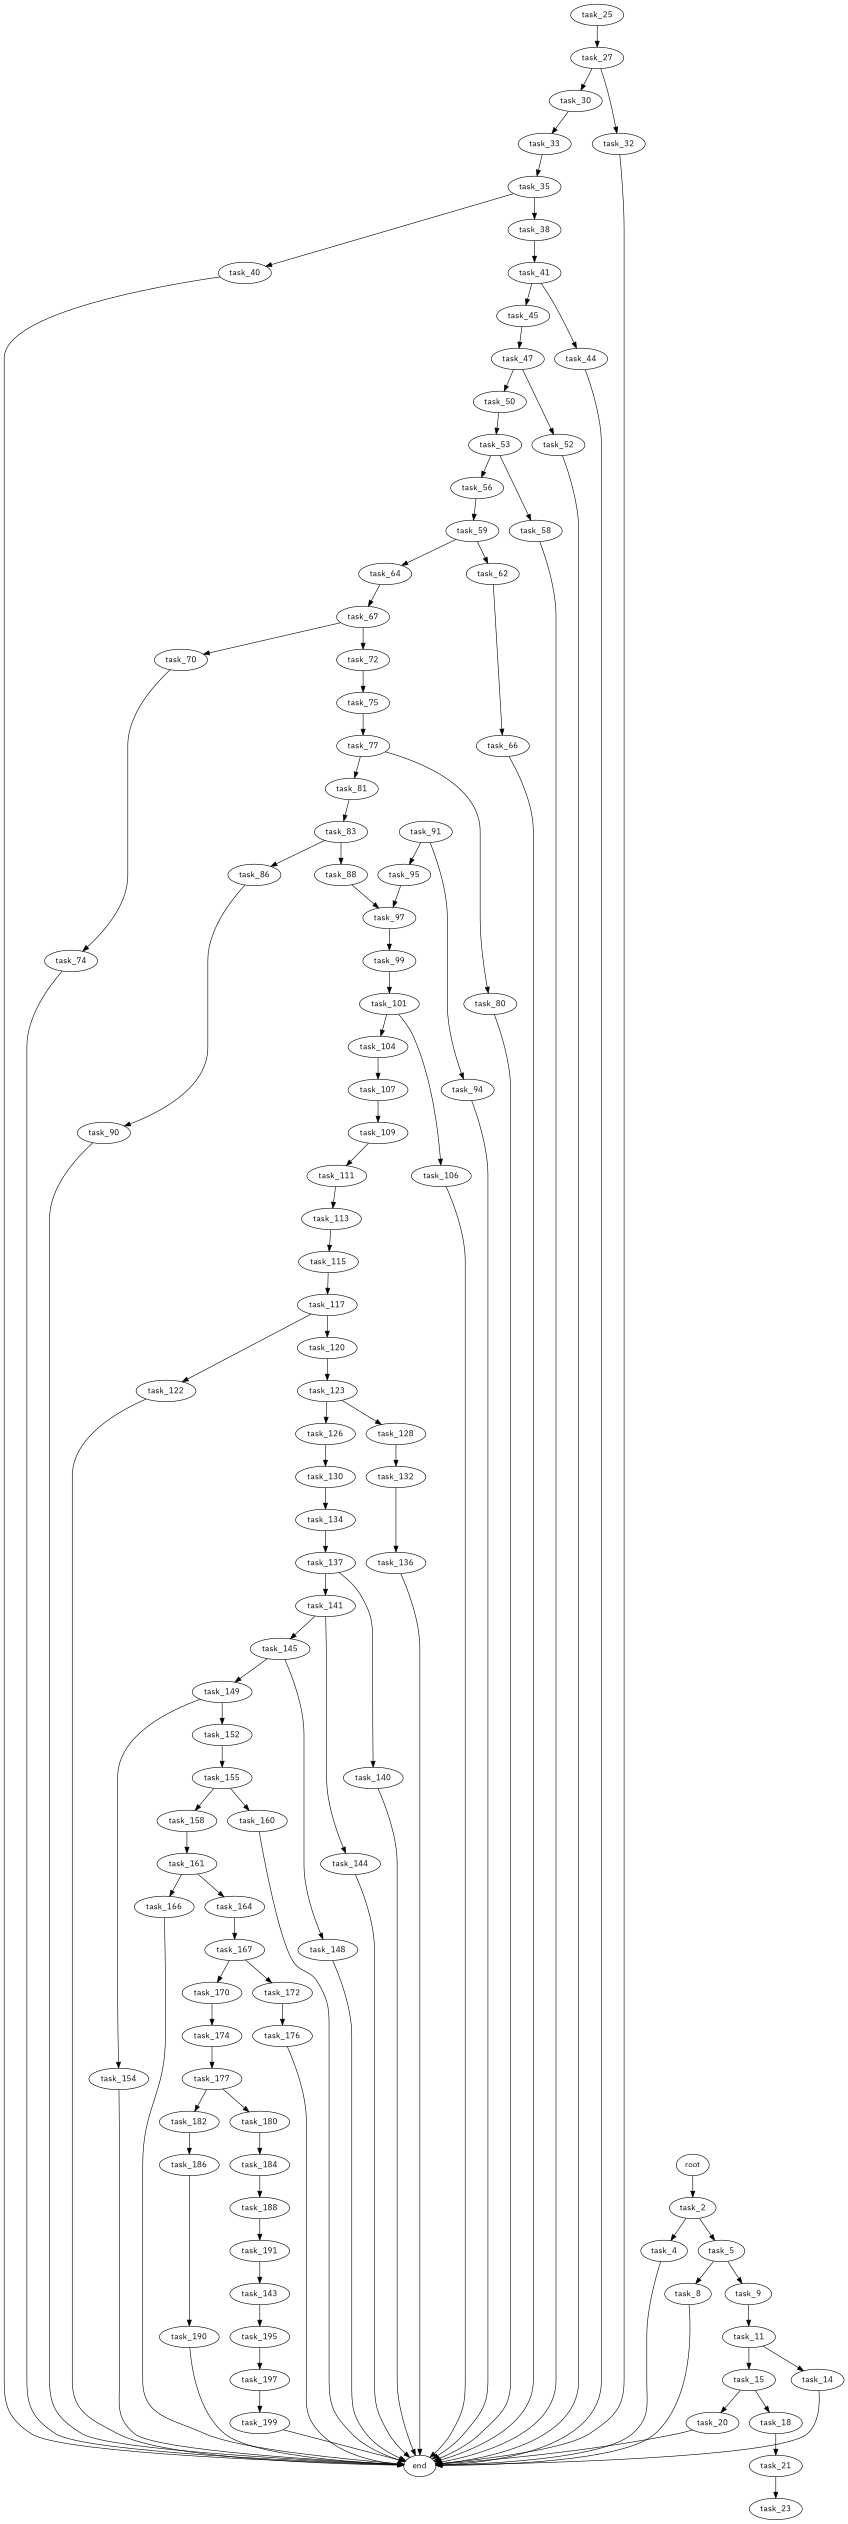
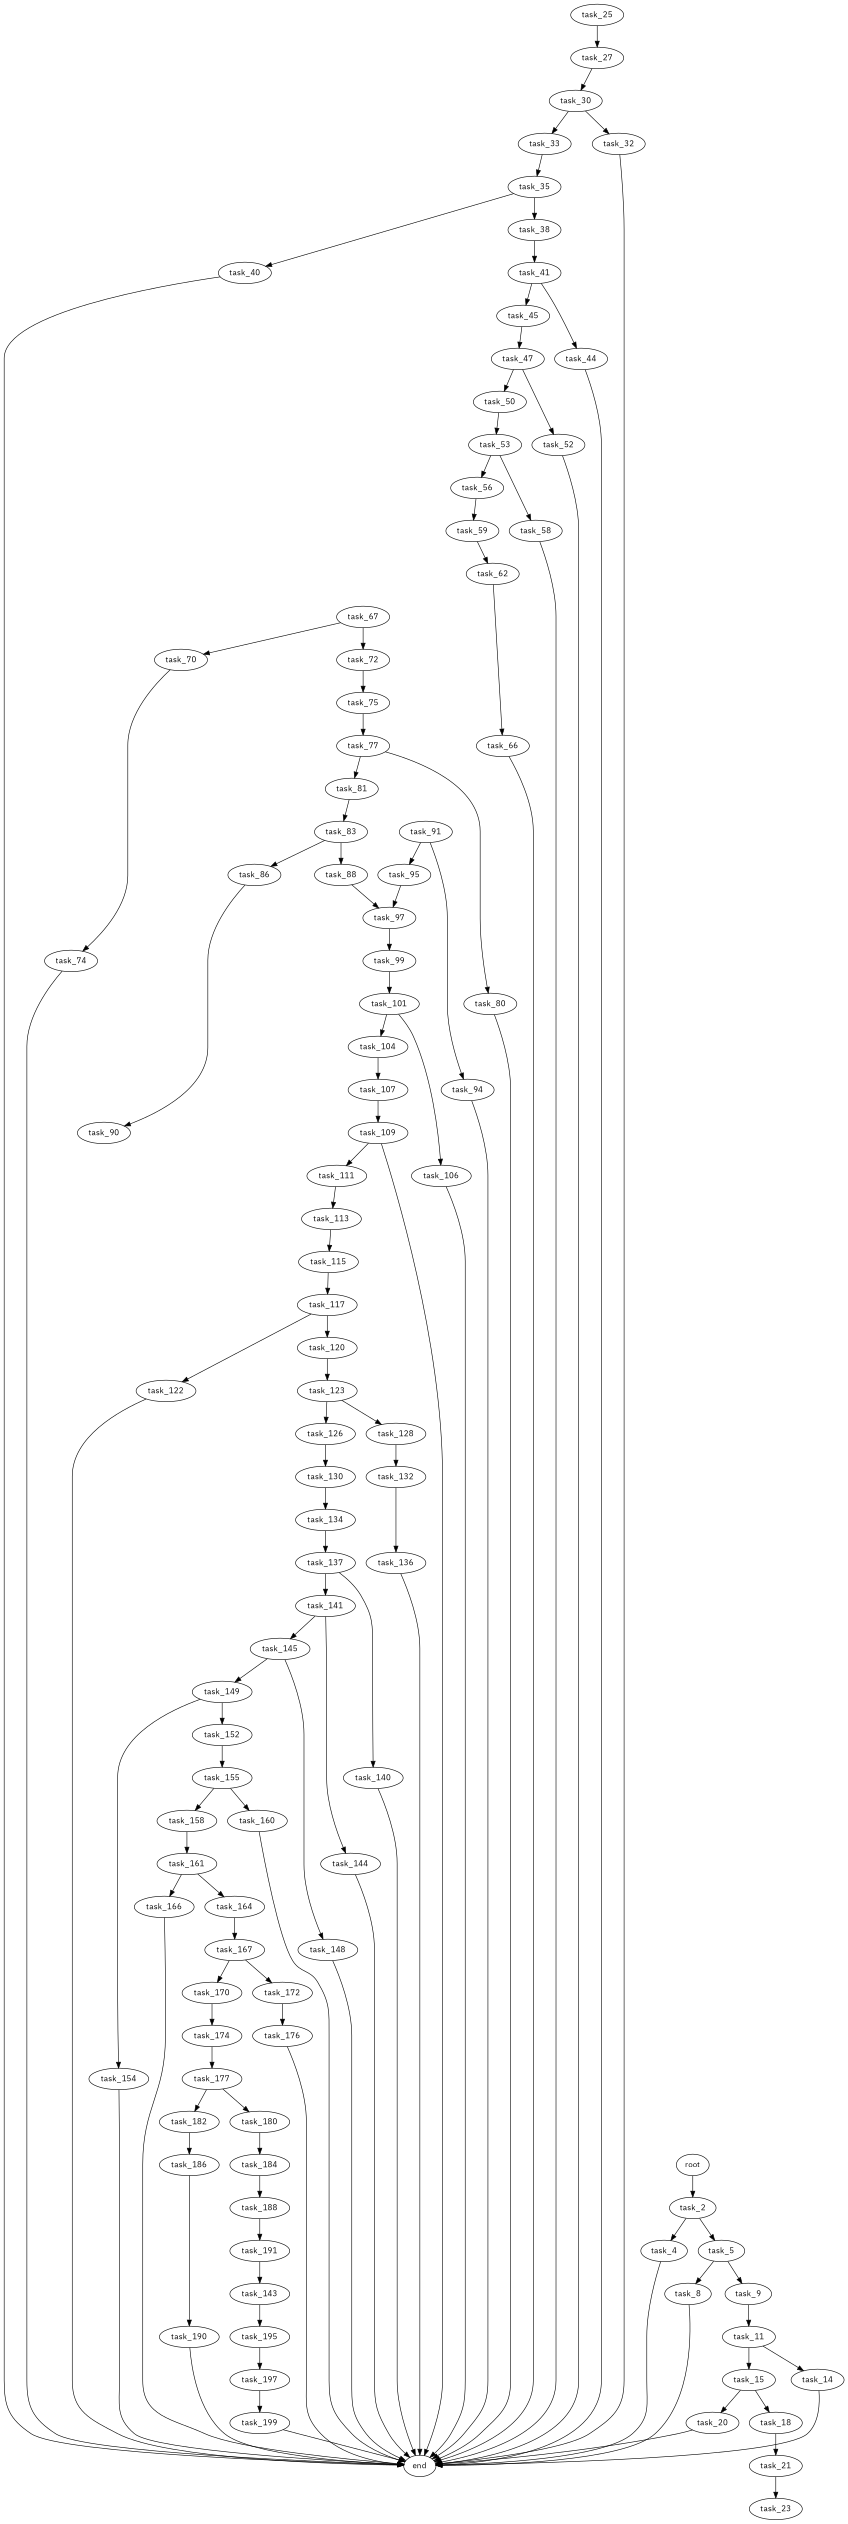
  digraph {
    fontname="IBM Plex Sans"
    node [fontname="IBM Plex Sans"]
    edge [fontname="IBM Plex Sans"]
    n1 [label=task_2]
    root
    task_4
    task_5
    end
    task_8
    task_9
    task_11
    task_14
    task_15
    task_18
    task_20
    task_21
    task_23
    task_25
    task_27
    task_30
    task_32
    task_33
    task_35
    task_38
    task_40
    task_41
    task_44
    task_45
    task_47
    task_50
    task_52
    task_53
    task_56
    task_58
    task_59
    task_62
-   task_64
    task_66
    task_67
    task_70
    task_72
    task_74
    task_75
    task_77
    task_80
    task_81
    task_83
    task_86
    task_88
    task_90
    task_97
    task_91
    task_94
    task_95
    task_99
    task_101
    task_104
    task_106
    task_107
    task_109
    task_111
    task_113
    task_115
    task_117
    task_120
    task_122
    task_123
    task_126
    task_128
    task_130
    task_132
    task_134
    task_136
    task_137
    task_140
    task_141
    task_144
    task_145
    task_148
    task_149
    task_152
    task_154
    task_155
    task_158
    task_160
    task_161
    task_164
    task_166
    task_167
    task_170
    task_172
    task_174
    task_176
    task_177
    task_180
    task_182
    task_184
    task_186
    task_188
    task_190
    task_191
    n99 [label=task_143]
    task_195
    task_197
    task_199
    n1 -> task_4
    n1 -> task_5
    root -> n1
    task_4 -> end
    task_5 -> task_8
    task_5 -> task_9
    task_8 -> end
    task_9 -> task_11
    task_11 -> task_14
    task_11 -> task_15
    task_14 -> end
    task_15 -> task_18
    task_15 -> task_20
    task_18 -> task_21
    task_20 -> end
    task_21 -> task_23
    task_25 -> task_27
    task_27 -> task_30
-   task_27 -> task_32
+   task_30 -> task_32
    task_30 -> task_33
    task_32 -> end
    task_33 -> task_35
    task_35 -> task_38
    task_35 -> task_40
    task_38 -> task_41
    task_40 -> end
    task_41 -> task_44
    task_41 -> task_45
    task_44 -> end
    task_45 -> task_47
    task_47 -> task_50
    task_47 -> task_52
    task_50 -> task_53
    task_52 -> end
    task_53 -> task_56
    task_53 -> task_58
    task_56 -> task_59
    task_58 -> end
    task_59 -> task_62
-   task_59 -> task_64
    task_62 -> task_66
-   task_64 -> task_67
    task_66 -> end
    task_67 -> task_70
    task_67 -> task_72
    task_70 -> task_74
    task_72 -> task_75
    task_74 -> end
    task_75 -> task_77
    task_77 -> task_80
    task_77 -> task_81
    task_80 -> end
    task_81 -> task_83
    task_83 -> task_86
    task_83 -> task_88
    task_86 -> task_90
    task_88 -> task_97
-   task_90 -> end
+   task_109 -> end
    task_97 -> task_99
    task_91 -> task_94
    task_91 -> task_95
    task_94 -> end
    task_95 -> task_97
    task_99 -> task_101
    task_101 -> task_104
    task_101 -> task_106
    task_104 -> task_107
    task_106 -> end
    task_107 -> task_109
    task_109 -> task_111
    task_111 -> task_113
    task_113 -> task_115
    task_115 -> task_117
    task_117 -> task_120
    task_117 -> task_122
    task_120 -> task_123
    task_122 -> end
    task_123 -> task_126
    task_123 -> task_128
    task_126 -> task_130
    task_128 -> task_132
    task_130 -> task_134
    task_132 -> task_136
    task_134 -> task_137
    task_136 -> end
    task_137 -> task_140
    task_137 -> task_141
    task_140 -> end
    task_141 -> task_144
    task_141 -> task_145
    task_144 -> end
    task_145 -> task_148
    task_145 -> task_149
    task_148 -> end
    task_149 -> task_152
    task_149 -> task_154
    task_152 -> task_155
    task_154 -> end
    task_155 -> task_158
    task_155 -> task_160
    task_158 -> task_161
    task_160 -> end
    task_161 -> task_164
    task_161 -> task_166
    task_164 -> task_167
    task_166 -> end
    task_167 -> task_170
    task_167 -> task_172
    task_170 -> task_174
    task_172 -> task_176
    task_174 -> task_177
    task_176 -> end
    task_177 -> task_180
    task_177 -> task_182
    task_180 -> task_184
    task_182 -> task_186
    task_184 -> task_188
    task_186 -> task_190
    task_188 -> task_191
    task_190 -> end
    task_191 -> n99
    n99 -> task_195
    task_195 -> task_197
    task_197 -> task_199
    task_199 -> end
  }
